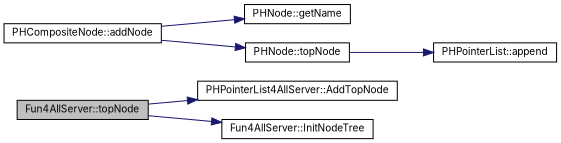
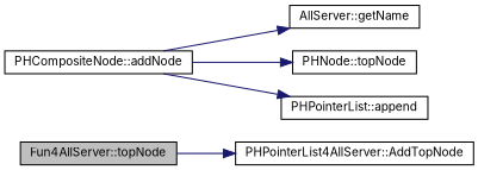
  digraph {
    fontname=Inter
    rankdir=LR
    node [color=black fontname=Inter fontsize=10 shape=record]
    edge [color=midnightblue fontname=Inter fontsize=10 labelfontname=FreeSans labelfontsize=10 style=solid]
    n1 [fillcolor=grey75 fontcolor=black height=0.2 label="Fun4AllServer::topNode" style=filled width=0.4]
    n2 [height=0.2 label="PHPointerList4AllServer::AddTopNode" width=0.4]
-   n3 [height=0.2 label="Fun4AllServer::InitNodeTree" width=0.4]
    n4 [height=0.2 label="PHCompositeNode::addNode" width=0.4]
-   n5 [height=0.2 label="PHNode::getName" width=0.4]
+   n5 [height=0.2 label="AllServer::getName" width=0.4]
    n6 [height=0.2 label="PHNode::topNode" width=0.4]
    n7 [height=0.2 label="PHPointerList::append" width=0.4]
    n1 -> n2
-   n1 -> n3
    n4 -> n5
    n4 -> n6
-   n6 -> n7
+   n4 -> n7
  }
